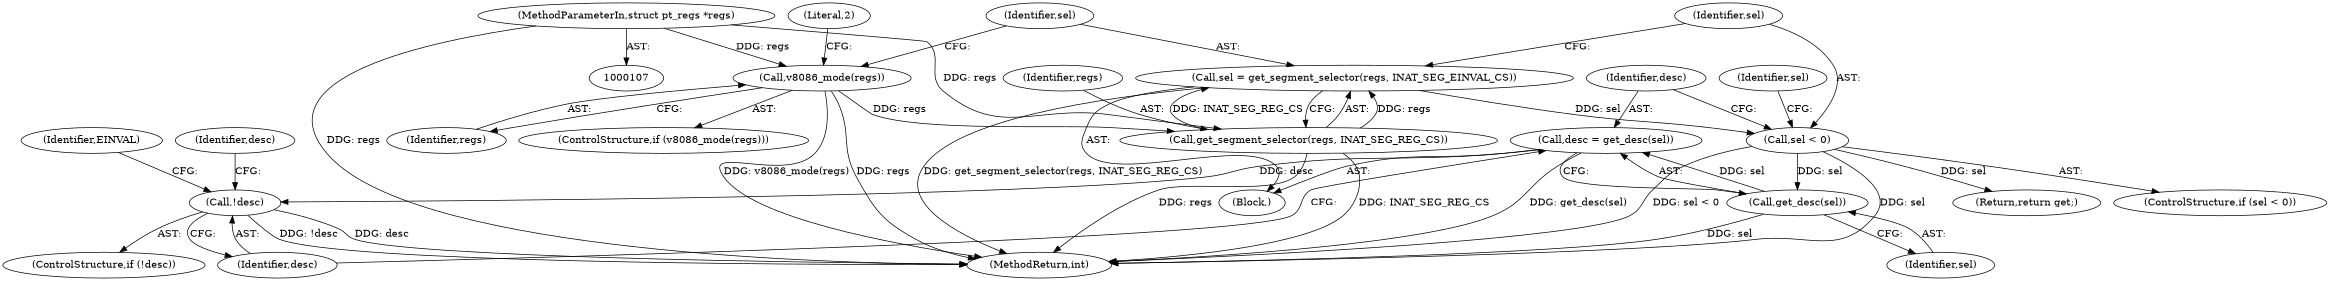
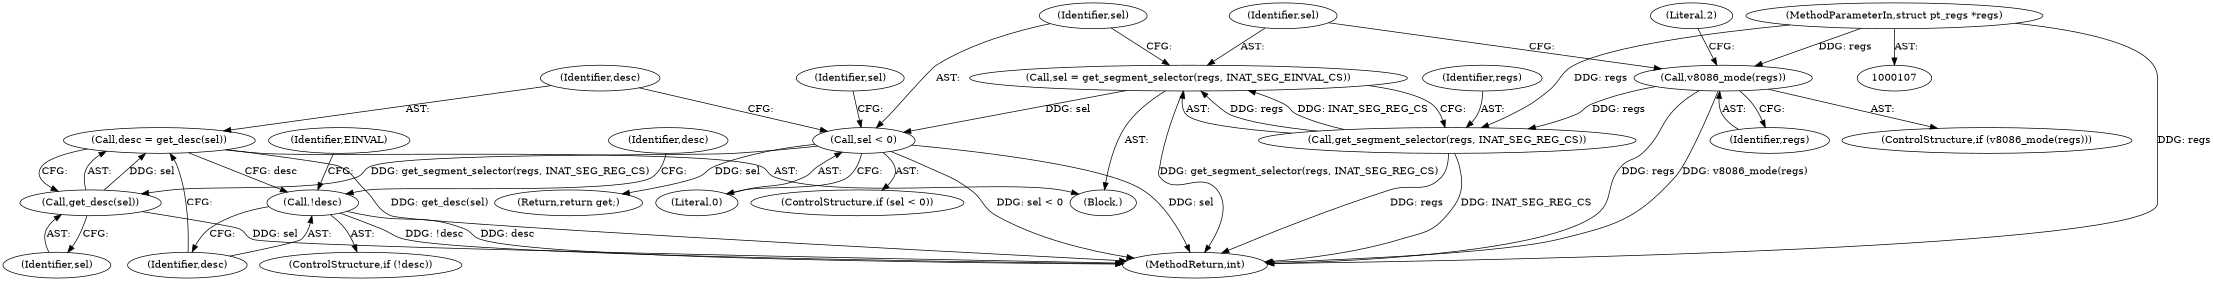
  digraph {
    n1 [label="(Call,desc = get_desc(sel))"]
    n2 [label="(Call,get_desc(sel))"]
    n3 [label="(Call,!desc)"]
    n4 [label="(MethodReturn,int)"]
    n5 [label="(Block,)"]
    n6 [label="(Identifier,sel)"]
    n7 [label="(Identifier,desc)"]
    n8 [label="(ControlStructure,if (!desc))"]
    n9 [label="(Call,sel < 0)"]
    n10 [label="(Return,return get;)"]
+   n11 [label="(Literal,0)"]
    n12 [label="(ControlStructure,if (sel < 0))"]
    n13 [label="(Call,sel = get_segment_selector(regs, INAT_SEG_EINVAL_CS))"]
    n14 [label="(Call,get_segment_selector(regs, INAT_SEG_REG_CS))"]
    n15 [label="(Call,v8086_mode(regs))"]
    n16 [label="(ControlStructure,if (v8086_mode(regs)))"]
    n17 [label="(Identifier,regs)"]
    n18 [label="(MethodParameterIn,struct pt_regs *regs)"]
    1000107
    n20 [label="(Literal,2)"]
    n21 [label="(Identifier,sel)"]
    n22 [label="(Identifier,desc)"]
    n23 [label="(Identifier,regs)"]
    n24 [label="(Identifier,sel)"]
    n25 [label="(Identifier,EINVAL)"]
    n26 [label="(Identifier,sel)"]
    n27 [label="(Identifier,desc)"]
    n1 -> n2 [label="CFG: "]
-   n1 -> n3 [label="DDG: desc"]
+   n1 -> n3 [label="CFG: desc"]
    n1 -> n4 [label="DDG: get_desc(sel)"]
    n1 -> n5 [label="AST: "]
    n2 -> n1 [label="AST: "]
    n2 -> n1 [label="DDG: sel"]
    n2 -> n4 [label="DDG: sel"]
    n2 -> n6 [label="CFG: "]
    n3 -> n4 [label="DDG: !desc"]
    n3 -> n4 [label="DDG: desc"]
    n3 -> n7 [label="CFG: "]
    n3 -> n8 [label="AST: "]
    n6 -> n2 [label="AST: "]
    n7 -> n1 [label="CFG: "]
    n7 -> n3 [label="AST: "]
-   n9 -> n2 [label="DDG: sel"]
+   n9 -> n2 [label="DDG: get_segment_selector(regs, INAT_SEG_REG_CS)"]
    n9 -> n4 [label="DDG: sel < 0"]
    n9 -> n4 [label="DDG: sel"]
    n9 -> n10 [label="DDG: sel"]
+   n9 -> n11 [label="CFG: "]
    n9 -> n12 [label="AST: "]
+   n11 -> n9 [label="AST: "]
    n13 -> n4 [label="DDG: get_segment_selector(regs, INAT_SEG_REG_CS)"]
    n13 -> n5 [label="AST: "]
    n13 -> n9 [label="DDG: sel"]
    n13 -> n14 [label="CFG: "]
    n14 -> n4 [label="DDG: INAT_SEG_REG_CS"]
    n14 -> n4 [label="DDG: regs"]
    n14 -> n13 [label="AST: "]
    n14 -> n13 [label="DDG: regs"]
    n14 -> n13 [label="DDG: INAT_SEG_REG_CS"]
    n15 -> n4 [label="DDG: regs"]
    n15 -> n4 [label="DDG: v8086_mode(regs)"]
    n15 -> n14 [label="DDG: regs"]
    n15 -> n16 [label="AST: "]
    n15 -> n17 [label="CFG: "]
    n17 -> n15 [label="AST: "]
    n18 -> n4 [label="DDG: regs"]
    n18 -> n14 [label="DDG: regs"]
    n18 -> n15 [label="DDG: regs"]
    n18 -> 1000107 [label="AST: "]
    n20 -> n15 [label="CFG: "]
    n21 -> n9 [label="CFG: "]
    n22 -> n1 [label="AST: "]
    n22 -> n9 [label="CFG: "]
    n23 -> n14 [label="AST: "]
    n24 -> n9 [label="AST: "]
    n24 -> n13 [label="CFG: "]
    n25 -> n3 [label="CFG: "]
    n26 -> n13 [label="AST: "]
    n26 -> n15 [label="CFG: "]
    n27 -> n3 [label="CFG: "]
  }
